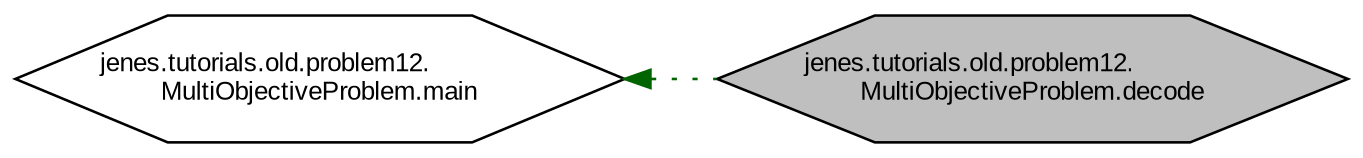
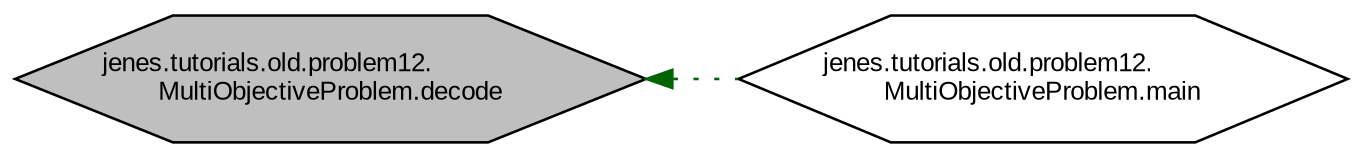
  digraph {
    rankdir=LR
    fontname="Liberation Sans"
    node [color=black fontname="Liberation Sans" fontsize=10 shape=hexagon style=filled]
    n1 [fillcolor=grey75 fontcolor=black height=0.2 label="jenes.tutorials.old.problem12.\lMultiObjectiveProblem.decode" width=0.4]
    n2 [fillcolor=white height=0.2 label="jenes.tutorials.old.problem12.\lMultiObjectiveProblem.main" width=0.4]
-   n2 -> n1 [color=darkgreen dir=back fontname="Liberation Sans" fontsize=10 labelfontname=Helvetica labelfontsize=10 style=dotted]
+   n1 -> n2 [color=darkgreen dir=back fontname="Liberation Sans" fontsize=10 labelfontname=Helvetica labelfontsize=10 style=dotted]
  }
